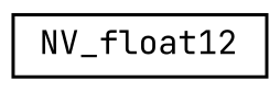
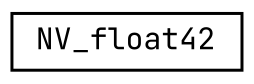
  digraph {
    rankdir=TB
    fontname="JetBrains Mono"
-   n1 [color=black fillcolor=white fontname="JetBrains Mono" fontsize=10 height=0.2 label=NV_float12 shape=record style=filled width=0.4]
+   n1 [color=black fillcolor=white fontname="JetBrains Mono" fontsize=10 height=0.2 label=NV_float42 shape=record style=filled width=0.4]
  }
